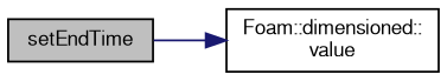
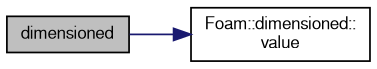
  digraph {
    rankdir=LR
    node [color=black fontname=FreeSans fontsize=10 shape=record]
-   n1 [fillcolor=grey75 fontcolor=black height=0.2 label=setEndTime style=filled width=0.4]
+   n1 [fillcolor=grey75 fontcolor=black height=0.2 label=dimensioned style=filled width=0.4]
    n2 [height=0.2 label="Foam::dimensioned::\lvalue" width=0.4]
    n1 -> n2 [color=midnightblue fontname=FreeSans fontsize=10 labelfontname=FreeSans labelfontsize=10 style=solid]
  }
